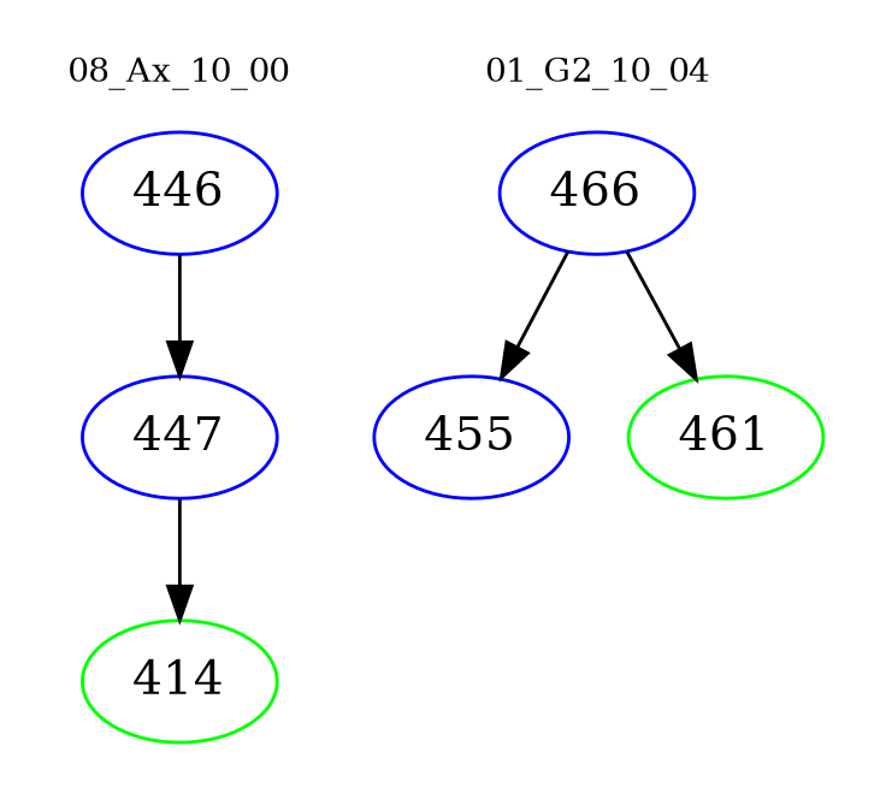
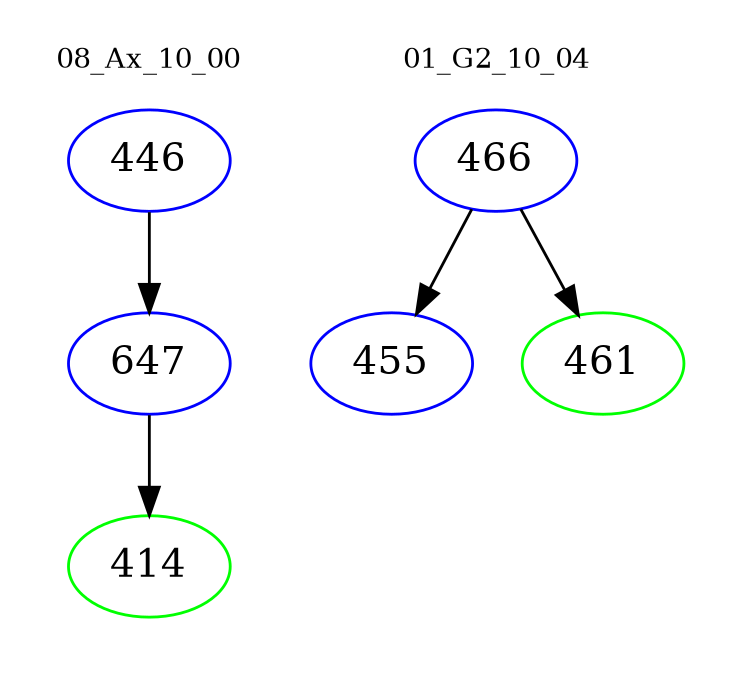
  digraph {
    node [color=blue]
    edge [color=black]
    n1 [label=446]
    n2 [color=green label=414]
-   n3 [label=447]
+   n3 [label=647]
    n4 [label=466]
    n5 [label=455]
    n6 [color=green label=461]
    subgraph cluster_1 {
      color=white
      fontsize=10
      label="08_Ax_10_00"
      n1
      n2
      n3
    }
    subgraph cluster_2 {
      color=white
      fontsize=10
      label="01_G2_10_04"
      n4
      n5
      n6
    }
    n1 -> n3
    n3 -> n2
    n4 -> n5
    n4 -> n6
  }
